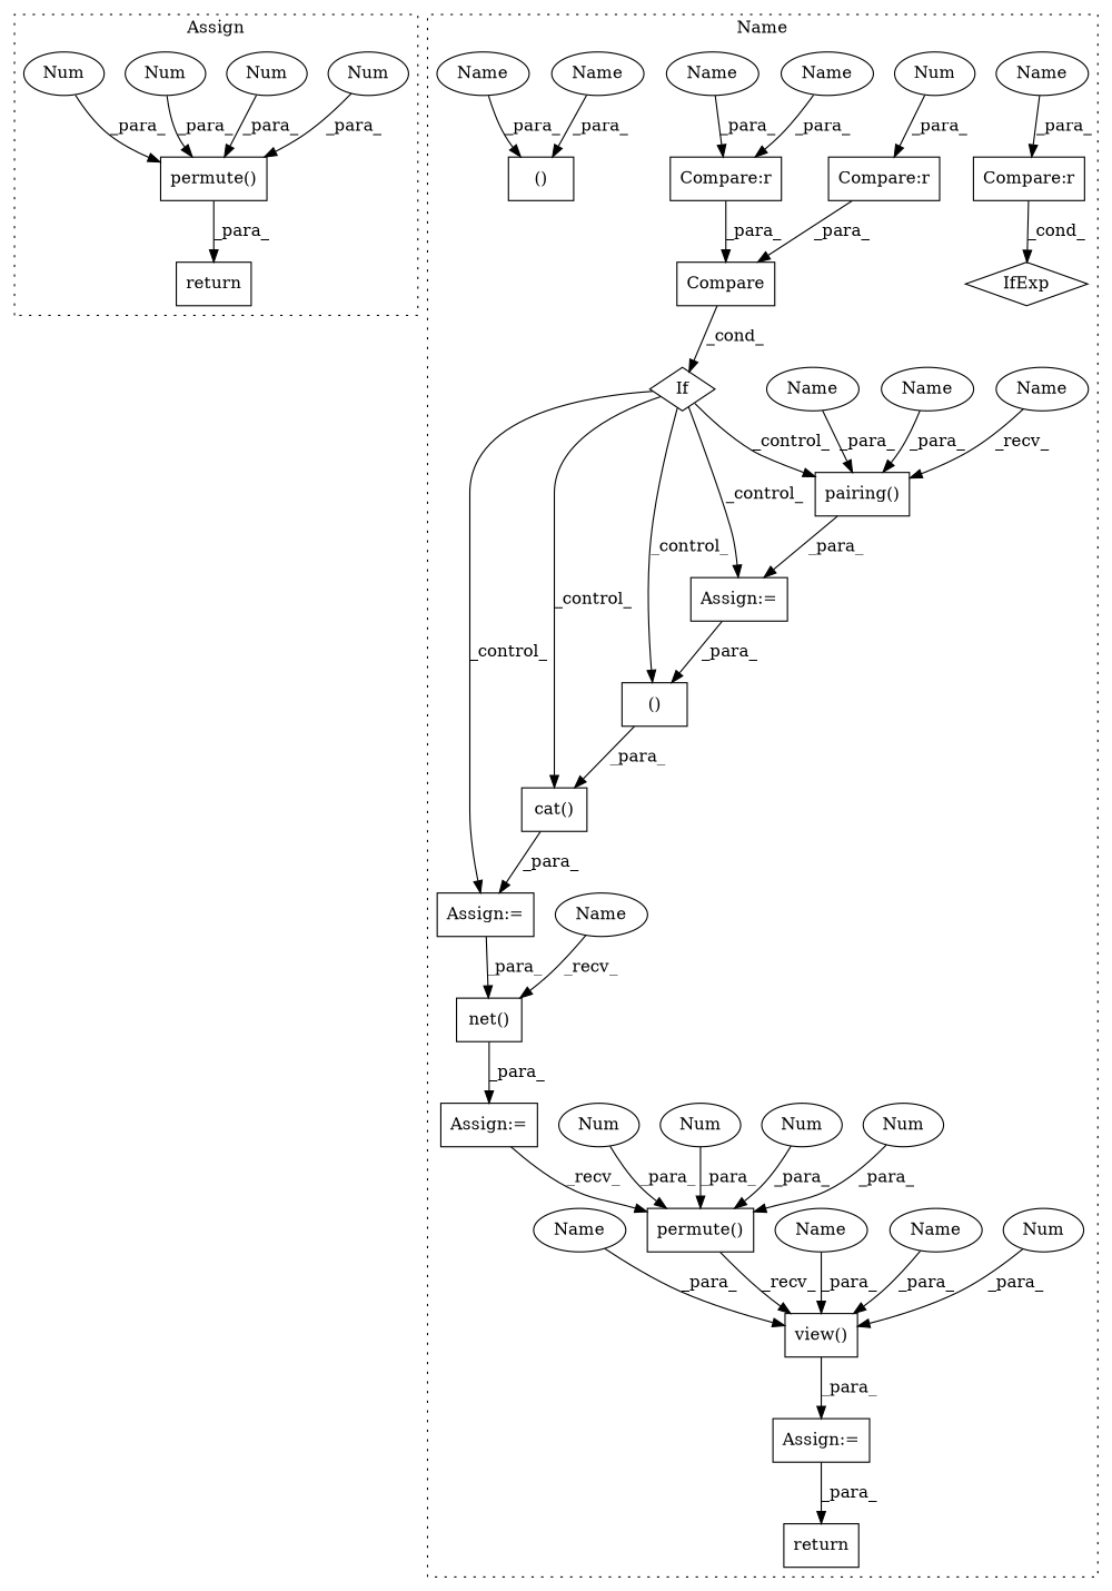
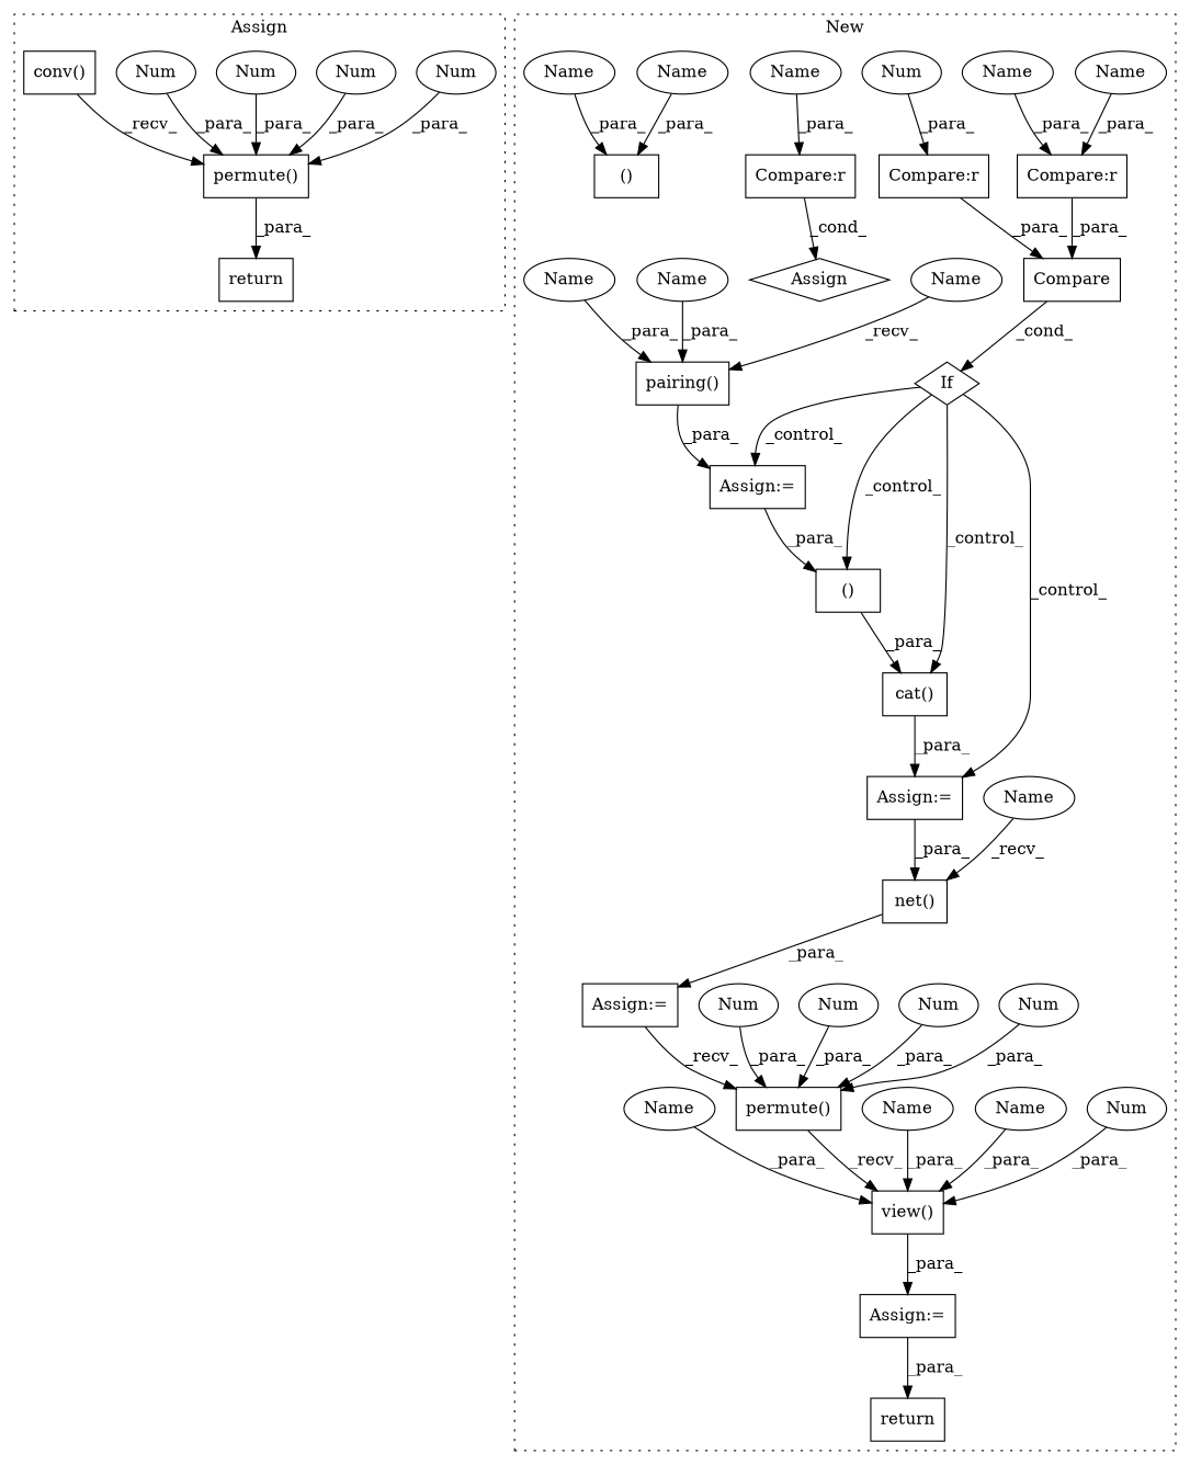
  digraph {
    node [a=87 l=1 s=7838 shape=ellipse]
    n1 [a=93 l=7 label=return s=3399 shape=box]
    n2 [a=75 l="10,1" label="permute()" s="3351,3371" shape=box]
    n3 [a=76 label=Num s=3361]
    n4 [a=76 label=Num s=3367]
    n5 [a=76 label=Num s=3370]
    n6 [a=76 label=Num s=3364]
+   n7 [a=75 l="10,1" label="conv()" s="3326,3337" shape=box]
    n8 [a=75 l="10,1" label="permute()" s="8086,8106" shape=box]
    n9 [a=76 label=Num s=8099]
    n10 [a=76 label=Num s=8102]
    n11 [a=76 label=Num s=8096]
    n12 [a=93 l=7 label=return s=8154 shape=box]
    n13 [a=76 label=Num s=8105]
    n14 [a=68 l=3 label="Assign:=" s=8083 shape=box]
    n15 [a=54 l=3 label="()" s=8002 shape=box]
    n16 [a=96 l="3,14" label=If s="7813,7856" shape=diamond]
    n17 [a=40 l=18 label="Compare:r" shape=box]
    n18 [a=75 l="13,36" label="pairing()" s="7879,7906" shape=box]
    n19 [a=40 l=17 label="Compare:r" s=7816 shape=box]
    n20 [a=76 label=Num s=7832]
    n21 [a=75 l="27,1" label="view()" s="8086,8124" shape=box]
    n22 [a=76 l=2 label=Num s=8122]
    n23 [a=72 l=40 label=Compare s=7816 shape=box]
    n24 [a=75 l="10,8" label="cat()" s="7985,8006" shape=box]
    n25 [a=68 l=3 label="Assign:=" s=7982 shape=box]
    n26 [a=68 l=3 label="Assign:=" s=7876 shape=box]
    n27 [a=40 l=11 label="Compare:r" s=7635 shape=box]
-   n28 [a=51 l="4,6" label=IfExp s="7631,7646" shape=diamond]
+   n28 [a=51 l="4,6" label=Assign s="7631,7646" shape=diamond]
    n29 [a=54 l=6 label="()" s=7704 shape=box]
    n30 [a=75 l="9,1" label="net()" s="8062,8072" shape=box]
    n31 [a=68 l=3 label="Assign:=" s=8059 shape=box]
    n32 [l=4 label=Name s=7852]
    n33 [l=4 label=Name s=7642]
    n34 [l=6 label=Name s=7900]
    n35 [l=6 label=Name]
    n36 [l=6 label=Name s=7892]
    n37 [label=Name s=7706]
    n38 [label=Name s=8116]
    n39 [label=Name s=8119]
    n40 [l=4 label=Name s=8062]
    n41 [l=4 label=Name s=7879]
    n42 [label=Name s=7703]
    n43 [label=Name s=8113]
    subgraph cluster_1 {
      label=Assign
      style=dotted
      n1
      n2
      n3
      n4
      n5
      n6
+     n7
    }
    subgraph cluster_2 {
-     label=Name
+     label=New
      style=dotted
      n8
      n9
      n10
      n11
      n12
      n13
      n14
      n15
      n16
      n17
      n18
      n19
      n20
      n21
      n22
      n23
      n24
      n25
      n26
      n27
      n28
      n29
      n30
      n31
      n32
      n33
      n34
      n35
      n36
      n37
      n38
      n39
      n40
      n41
      n42
      n43
    }
    n2 -> n1 [label=_para_]
    n3 -> n2 [label=_para_]
    n4 -> n2 [label=_para_]
    n5 -> n2 [label=_para_]
    n6 -> n2 [label=_para_]
+   n7 -> n2 [label=_recv_]
    n8 -> n21 [label=_recv_]
    n9 -> n8 [label=_para_]
    n10 -> n8 [label=_para_]
    n11 -> n8 [label=_para_]
    n13 -> n8 [label=_para_]
    n14 -> n12 [label=_para_]
    n15 -> n24 [label=_para_]
    n16 -> n15 [label=_control_]
-   n16 -> n18 [label=_control_]
    n16 -> n24 [label=_control_]
    n16 -> n25 [label=_control_]
    n16 -> n26 [label=_control_]
    n17 -> n23 [label=_para_]
    n18 -> n26 [label=_para_]
    n19 -> n23 [label=_para_]
    n20 -> n19 [label=_para_]
    n21 -> n14 [label=_para_]
    n22 -> n21 [label=_para_]
    n23 -> n16 [label=_cond_]
    n24 -> n25 [label=_para_]
    n25 -> n30 [label=_para_]
    n26 -> n15 [label=_para_]
    n27 -> n28 [label=_cond_]
    n30 -> n31 [label=_para_]
    n31 -> n8 [label=_recv_]
    n32 -> n17 [label=_para_]
    n33 -> n27 [label=_para_]
    n34 -> n18 [label=_para_]
    n35 -> n17 [label=_para_]
    n36 -> n18 [label=_para_]
    n37 -> n29 [label=_para_]
    n38 -> n21 [label=_para_]
    n39 -> n21 [label=_para_]
    n40 -> n30 [label=_recv_]
    n41 -> n18 [label=_recv_]
    n42 -> n29 [label=_para_]
    n43 -> n21 [label=_para_]
  }
